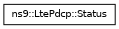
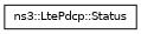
  digraph {
    rankdir=LR
-   n1 [color=black fillcolor=white fontname=Helvetica fontsize=10 height=0.2 label="ns9::LtePdcp::Status" shape=record style=filled width=0.4]
+   n1 [color=black fillcolor=white fontname=Helvetica fontsize=10 height=0.2 label="ns3::LtePdcp::Status" shape=record style=filled width=0.4]
  }
